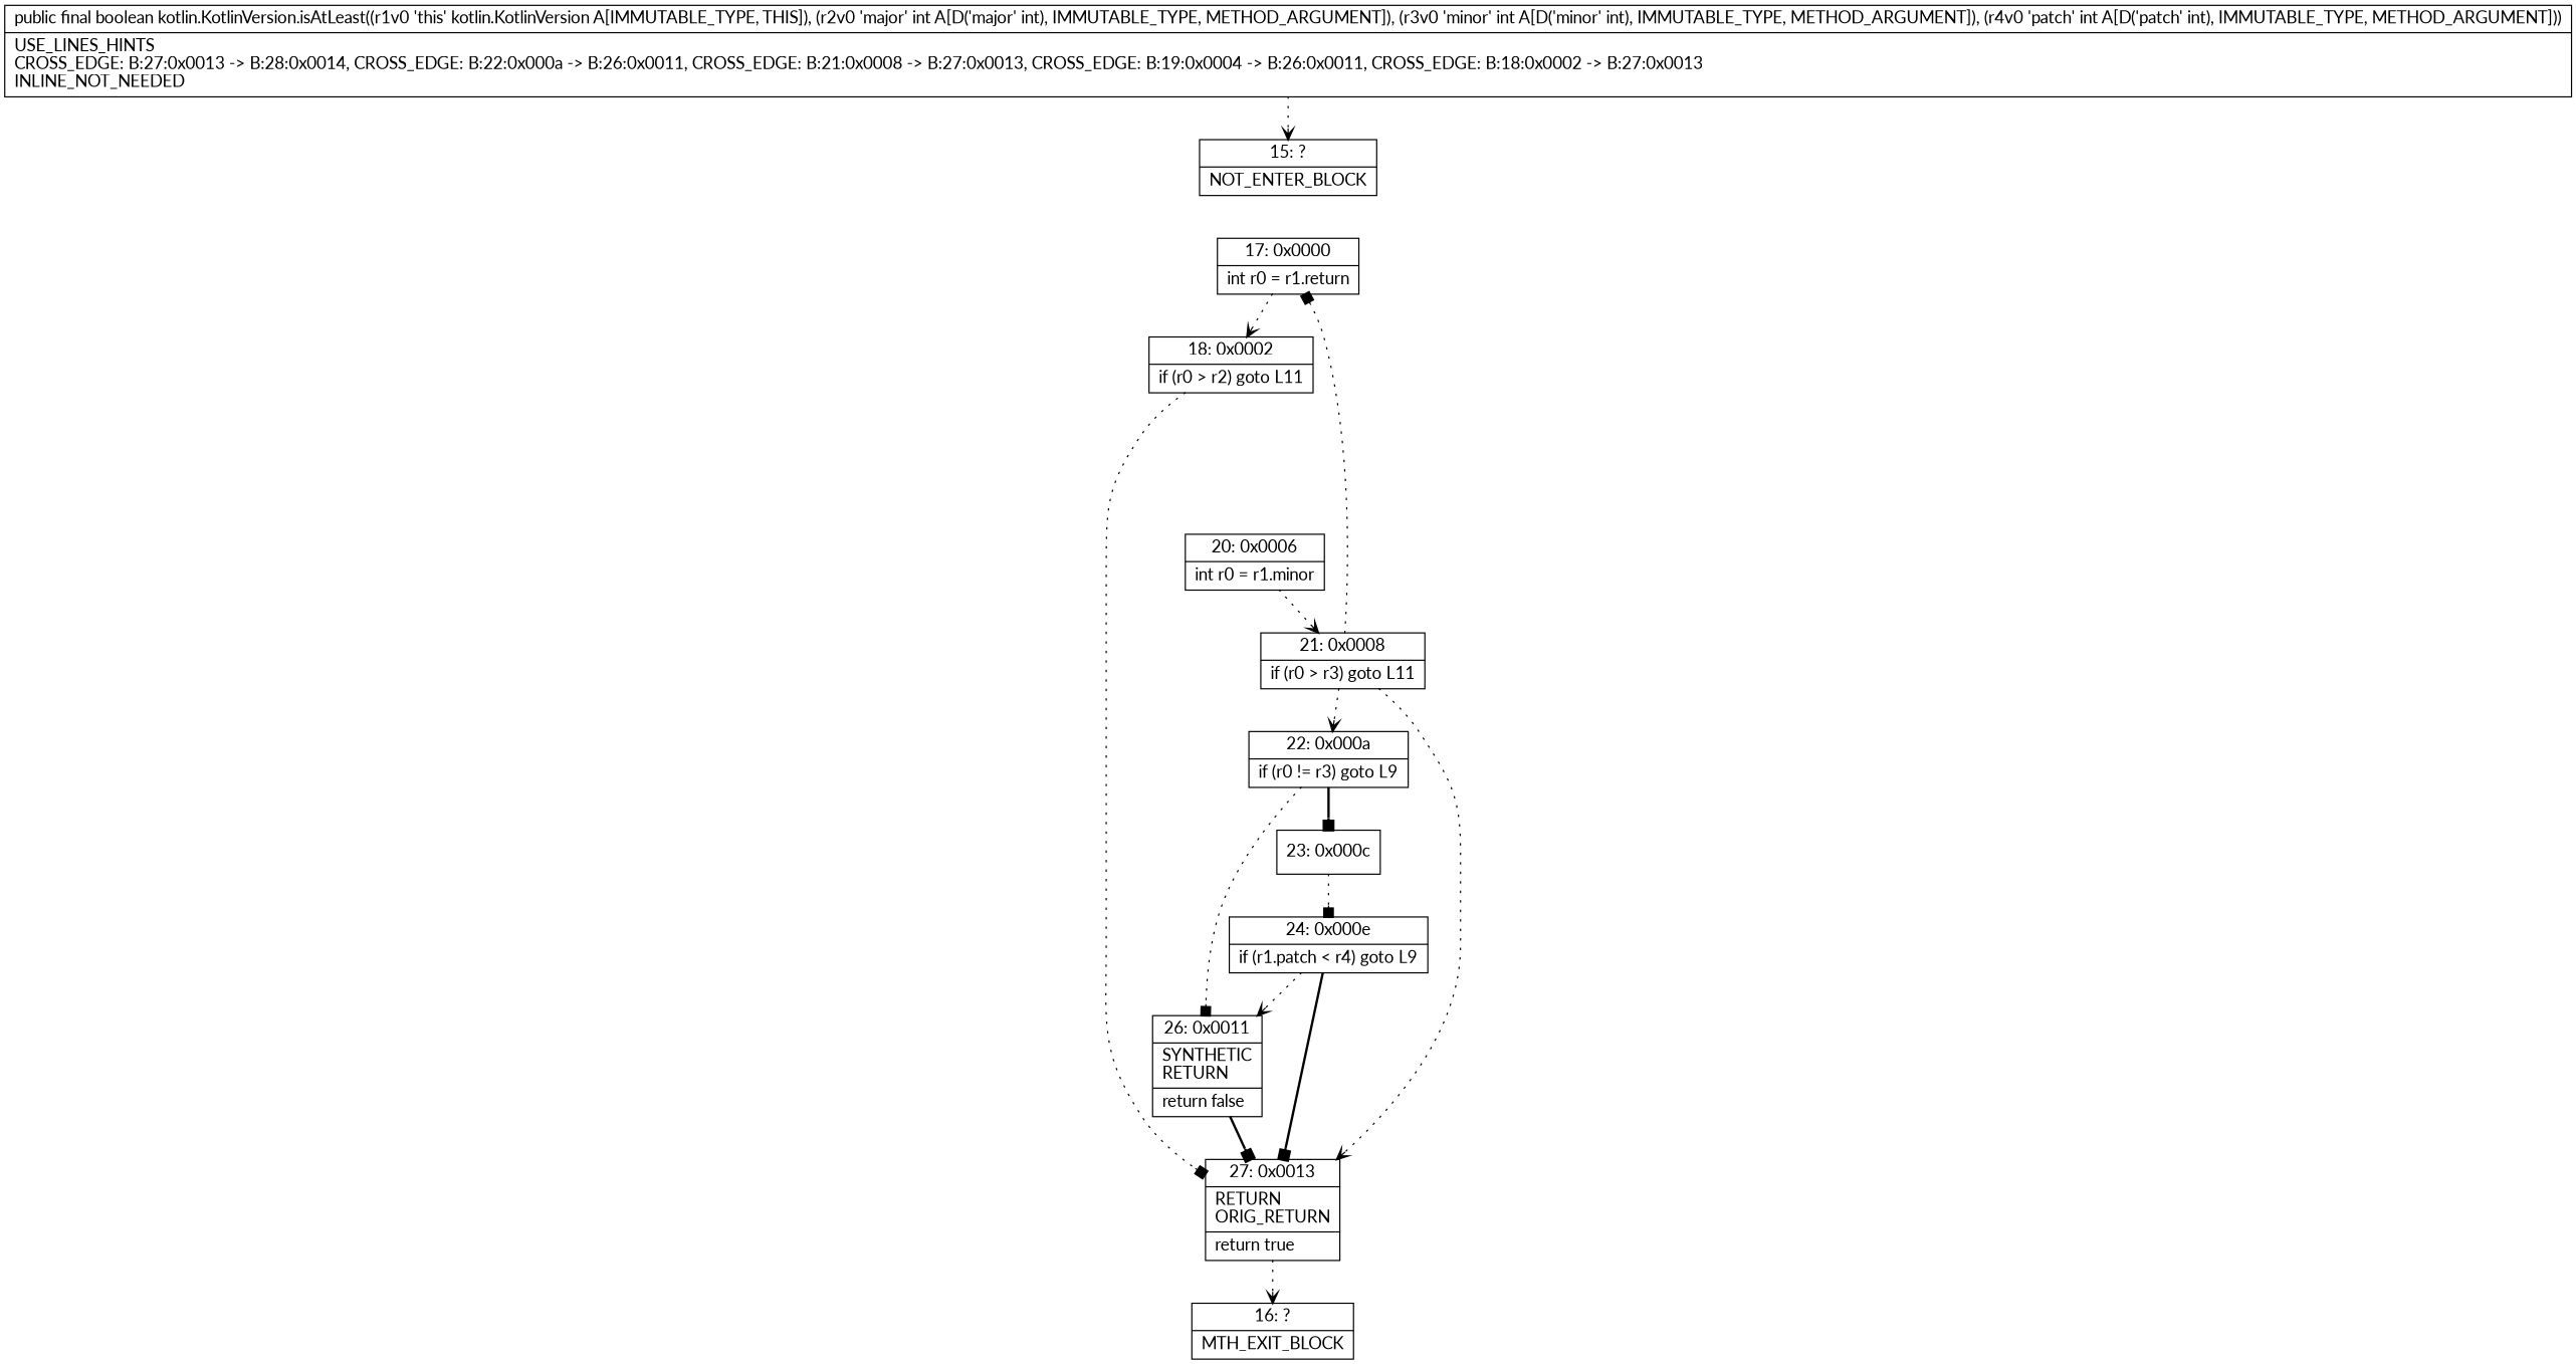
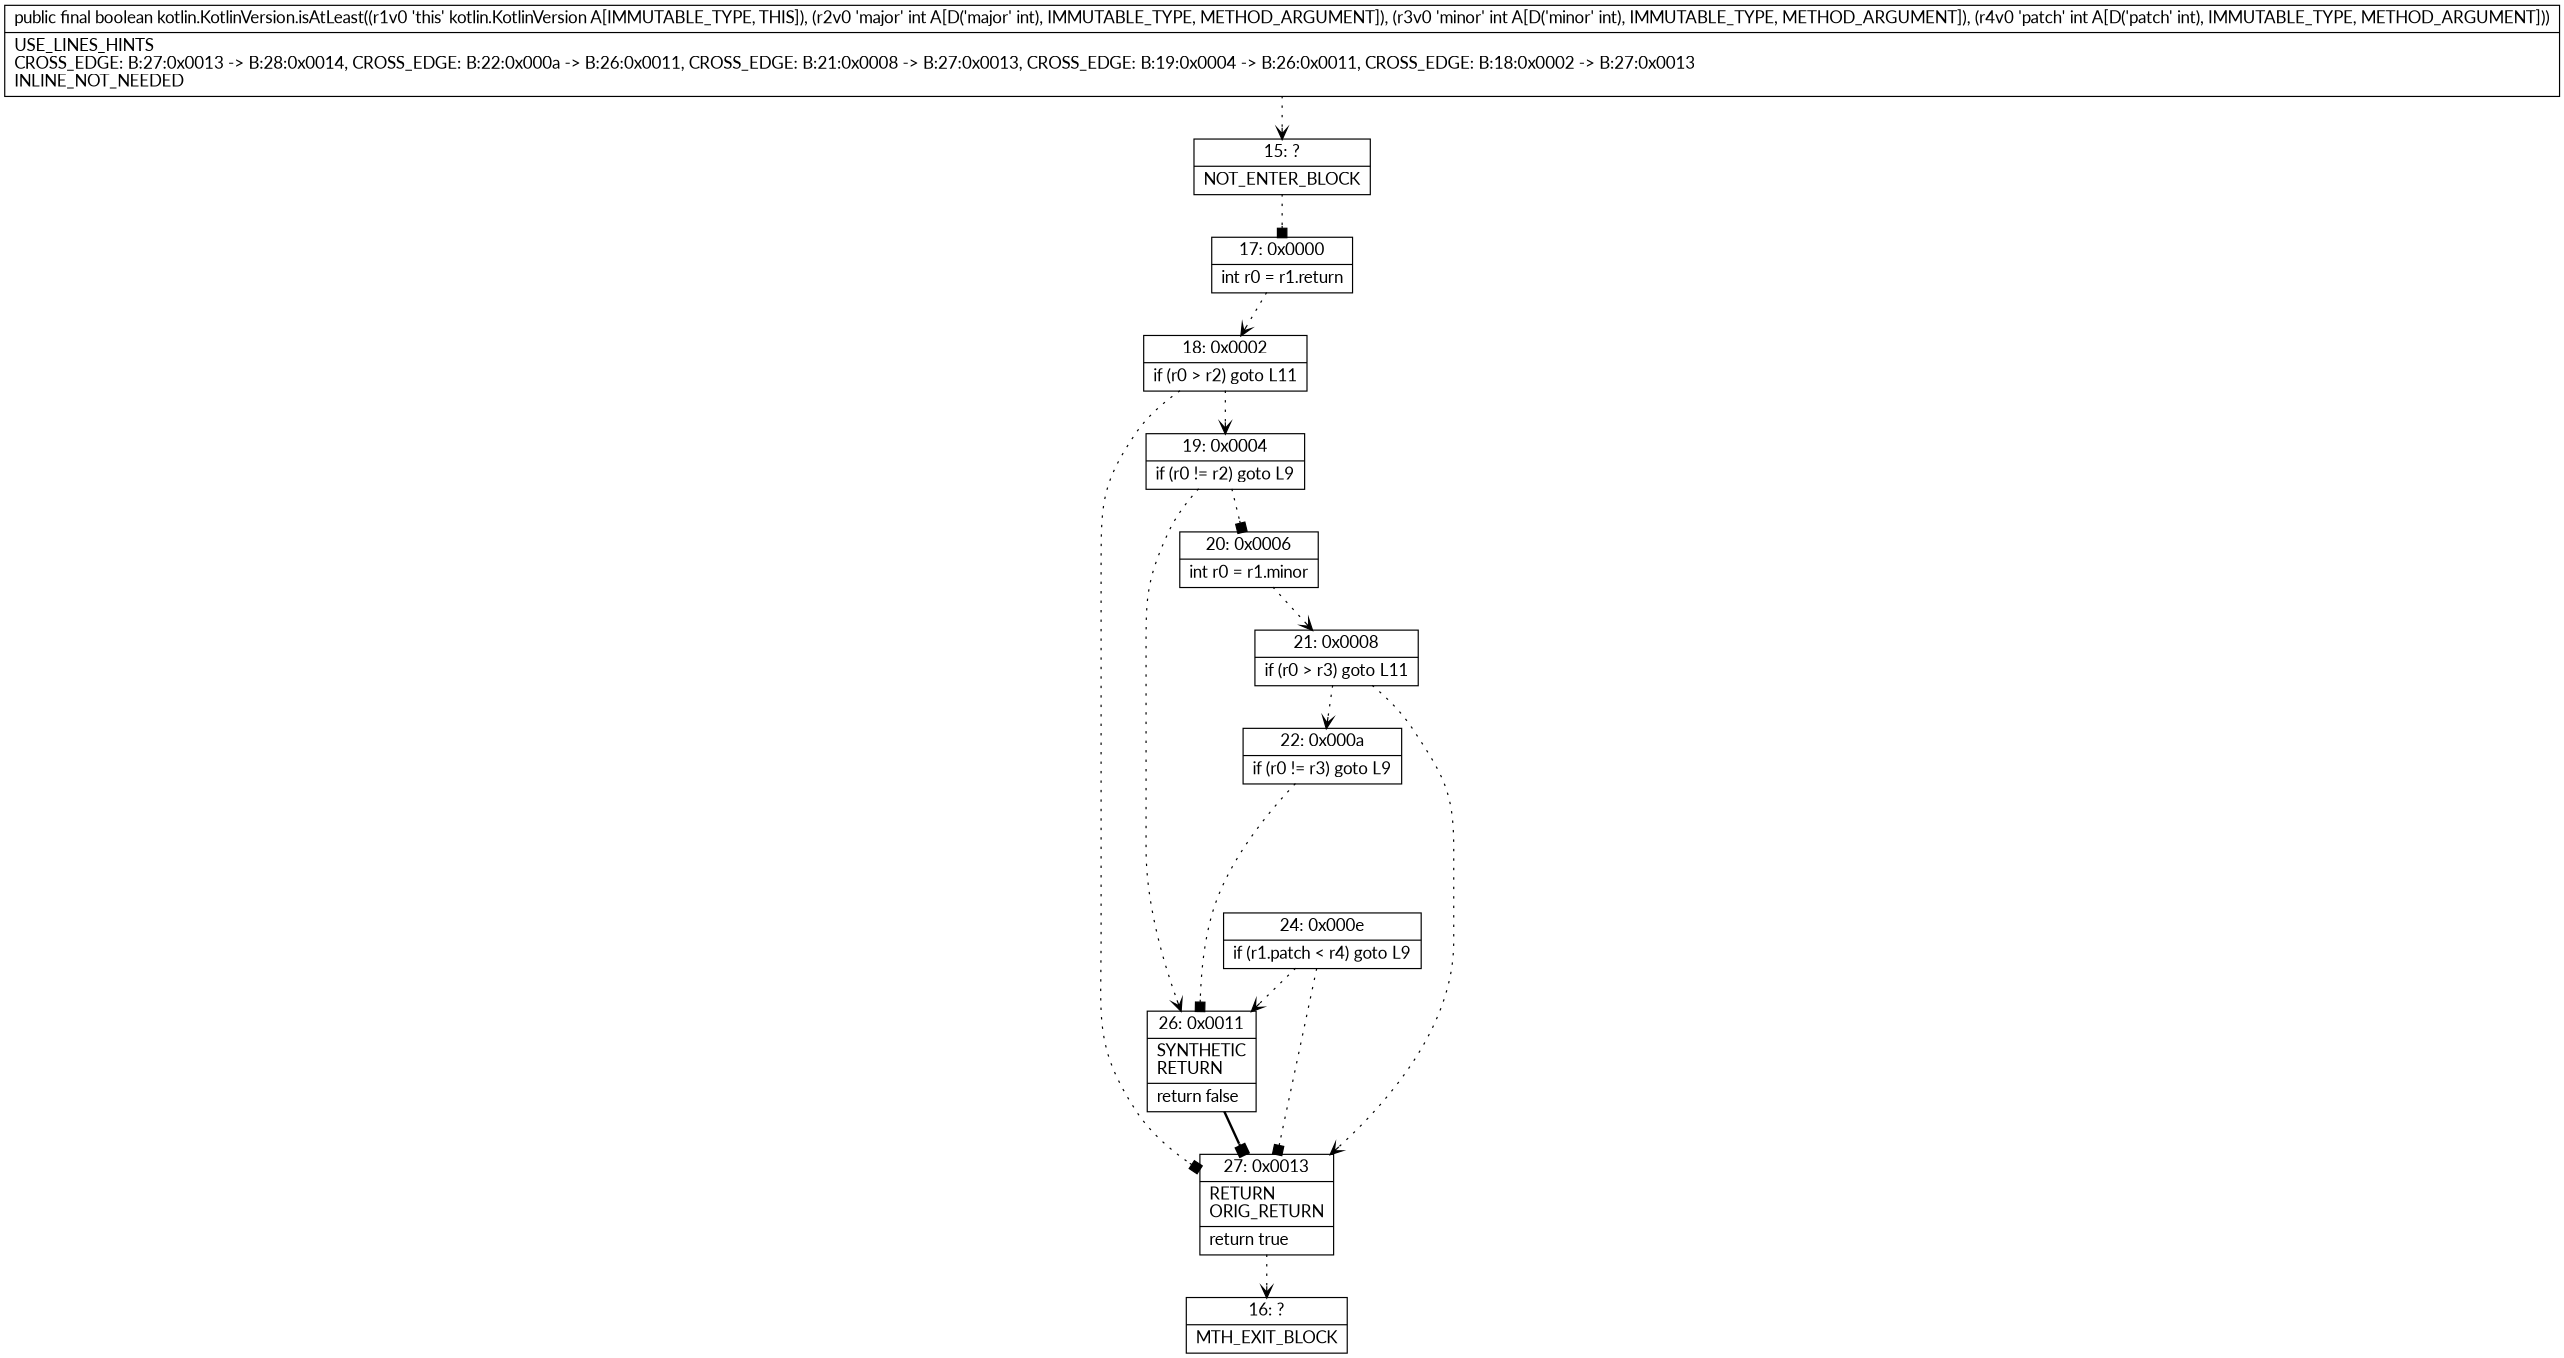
  digraph {
    fontname=Lato
    node [fontname=Lato shape=record]
    edge [arrowhead=vee fontname=Lato style=dotted]
    n1 [label="{15\:\ ?|NOT_ENTER_BLOCK\l}"]
    n2 [label="{17\:\ 0x0000|int r0 = r1.return\l}"]
    n3 [label="{18\:\ 0x0002|if (r0 \> r2) goto L11\l}"]
+   n4 [label="{19\:\ 0x0004|if (r0 != r2) goto L9\l}"]
    n5 [label="{27\:\ 0x0013|RETURN\lORIG_RETURN\l|return true\l}"]
    n6 [label="{20\:\ 0x0006|int r0 = r1.minor\l}"]
    n7 [label="{26\:\ 0x0011|SYNTHETIC\lRETURN\l|return false\l}"]
    n8 [label="{16\:\ ?|MTH_EXIT_BLOCK\l}"]
    n9 [label="{21\:\ 0x0008|if (r0 \> r3) goto L11\l}"]
    n10 [label="{22\:\ 0x000a|if (r0 != r3) goto L9\l}"]
-   n11 [label="{23\:\ 0x000c}"]
    n12 [label="{24\:\ 0x000e|if (r1.patch \< r4) goto L9\l}"]
    n13 [label="{public final boolean kotlin.KotlinVersion.isAtLeast((r1v0 'this' kotlin.KotlinVersion A[IMMUTABLE_TYPE, THIS]), (r2v0 'major' int A[D('major' int), IMMUTABLE_TYPE, METHOD_ARGUMENT]), (r3v0 'minor' int A[D('minor' int), IMMUTABLE_TYPE, METHOD_ARGUMENT]), (r4v0 'patch' int A[D('patch' int), IMMUTABLE_TYPE, METHOD_ARGUMENT]))  | USE_LINES_HINTS\lCROSS_EDGE: B:27:0x0013 \-\> B:28:0x0014, CROSS_EDGE: B:22:0x000a \-\> B:26:0x0011, CROSS_EDGE: B:21:0x0008 \-\> B:27:0x0013, CROSS_EDGE: B:19:0x0004 \-\> B:26:0x0011, CROSS_EDGE: B:18:0x0002 \-\> B:27:0x0013\lINLINE_NOT_NEEDED\l}"]
-   n9 -> n2 [arrowhead=box]
+   n1 -> n2 [arrowhead=box]
    n2 -> n3
+   n3 -> n4
    n3 -> n5 [arrowhead=box]
+   n4 -> n6 [arrowhead=box]
+   n4 -> n7
    n5 -> n8
    n6 -> n9
    n7 -> n5 [arrowhead=box style=bold]
    n9 -> n5
    n9 -> n10
    n10 -> n7 [arrowhead=box]
-   n10 -> n11 [arrowhead=box style=bold]
-   n11 -> n12 [arrowhead=box]
-   n12 -> n5 [arrowhead=box style=bold]
+   n12 -> n5 [arrowhead=box]
    n12 -> n7
    n13 -> n1
  }
